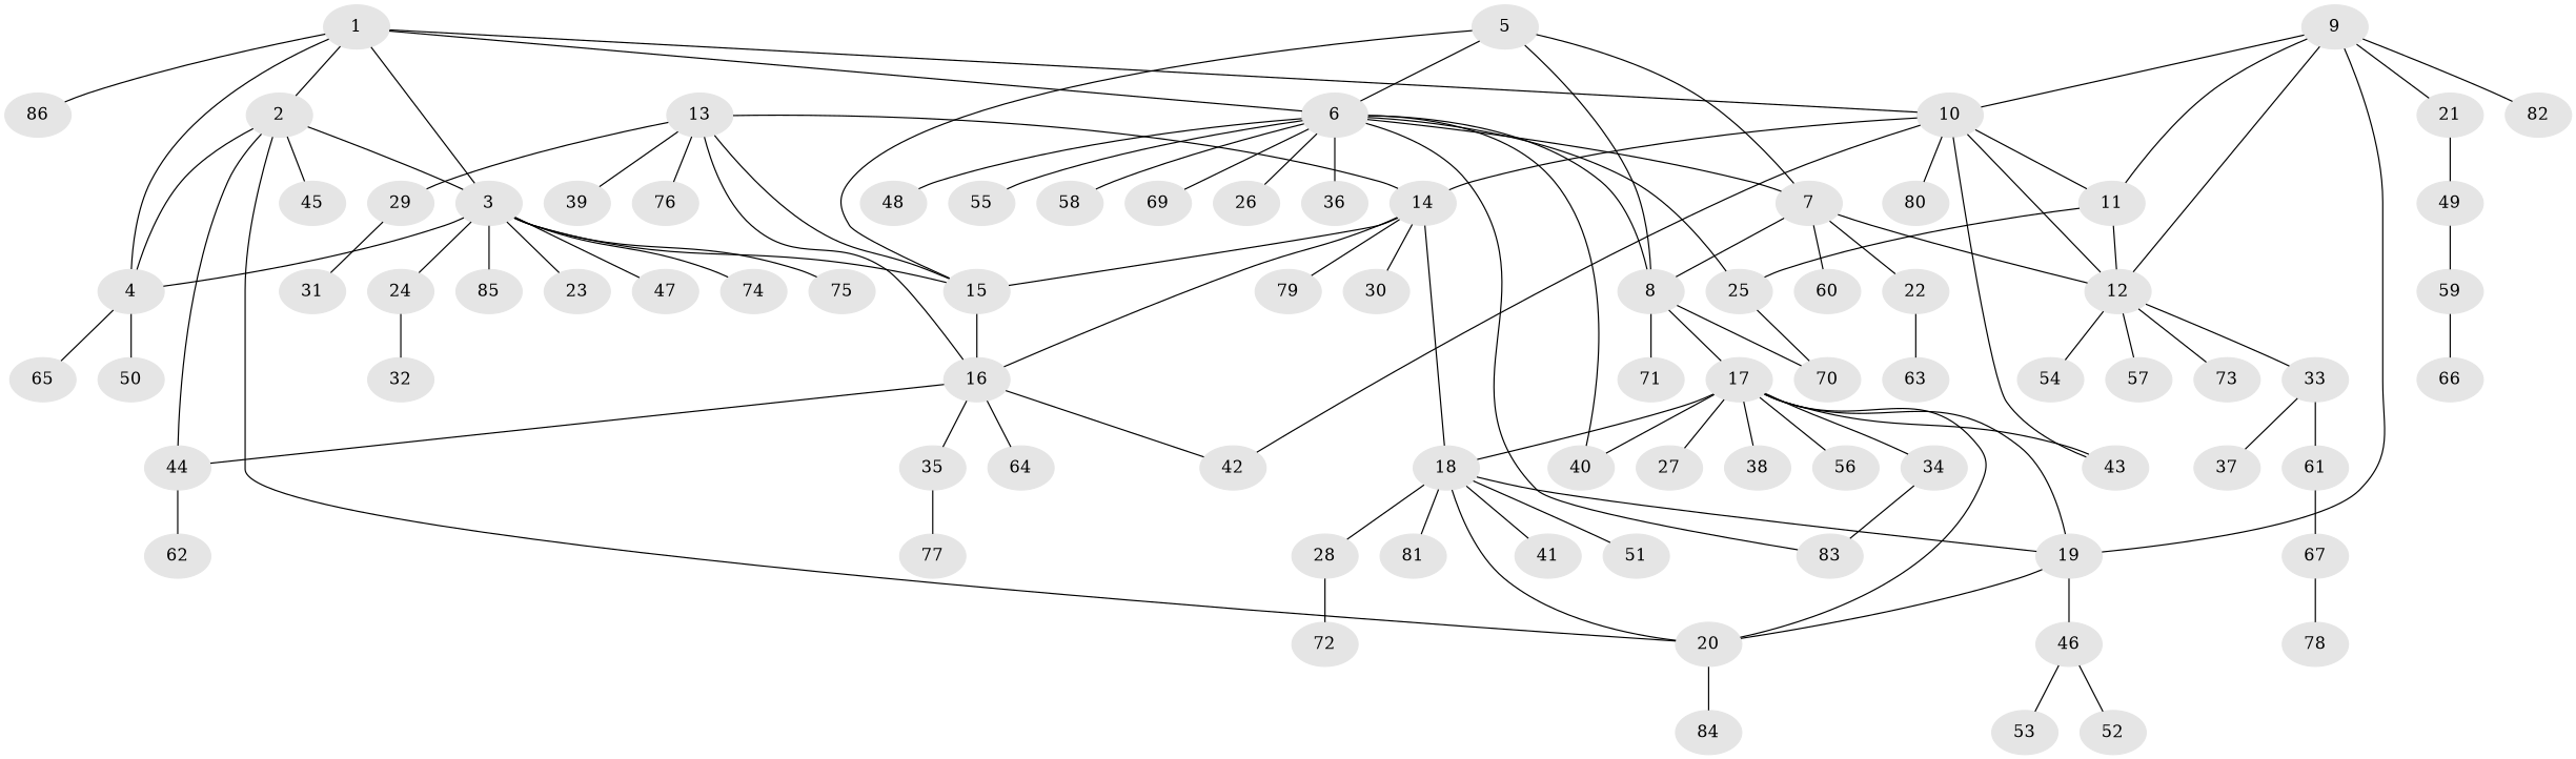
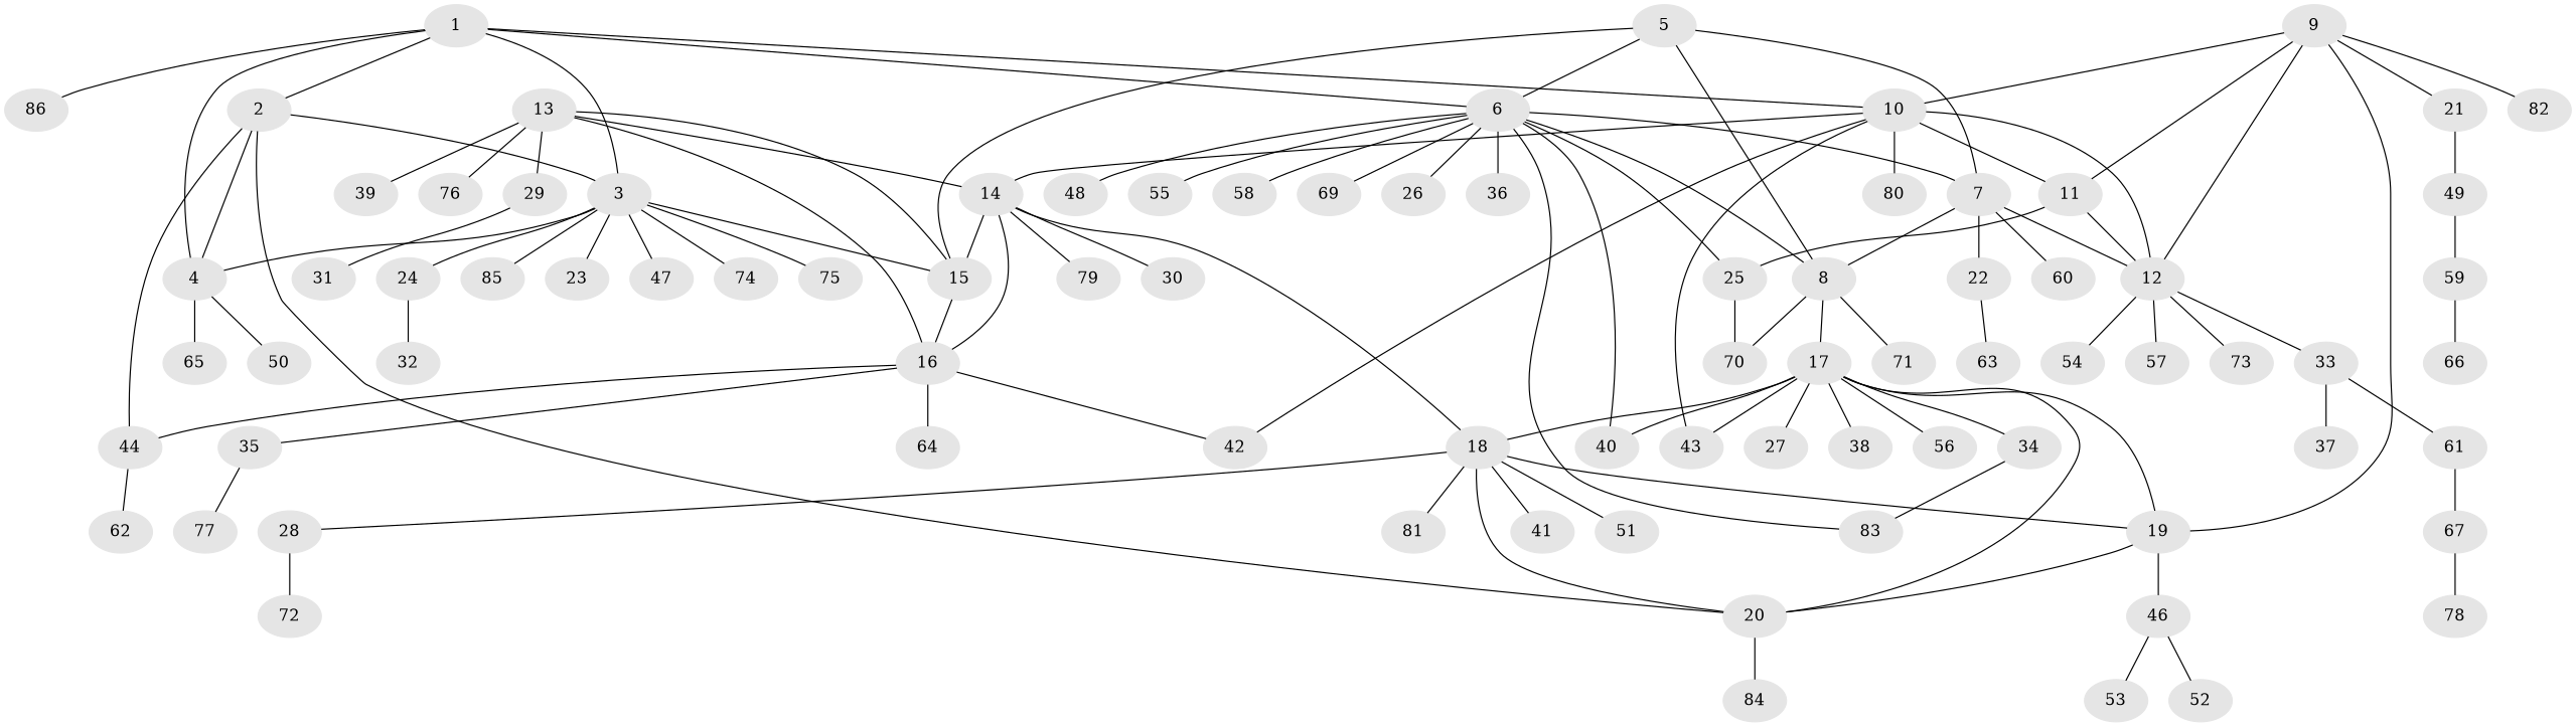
  graph {
    node [color=gray90 style=filled]
    1
    2
    3
    4
    6
    10
    86
    20
    44
-   45
    15
    23
    24
    47
    74
    75
    85
    50
    65
    7
    8
    25
    26
    36
    40
    48
    55
    58
    69
    83
    12
    11
    14
    42
    43
    80
    84
    62
    16
    32
    5
    22
    60
    17
    70
    71
    33
    54
    57
    73
    63
    19
    18
    27
    34
    38
    56
    9
    21
    82
    46
    49
    79
    30
    37
    61
    13
    29
    39
    76
    35
    64
    31
    28
    41
    51
    81
    77
    72
    52
    53
    59
    67
    66
    78
    1 -- 2
    1 -- 3
    1 -- 4
    1 -- 6
    1 -- 10
    1 -- 86
    2 -- 3
    2 -- 4
    2 -- 20
    2 -- 44
-   2 -- 45
    3 -- 4
    3 -- 15
    3 -- 23
    3 -- 24
    3 -- 47
    3 -- 74
    3 -- 75
    3 -- 85
    4 -- 50
    4 -- 65
    6 -- 7
    6 -- 8
    6 -- 25
    6 -- 26
    6 -- 36
    6 -- 40
    6 -- 48
    6 -- 55
    6 -- 58
    6 -- 69
    6 -- 83
    10 -- 12
    10 -- 11
    10 -- 14
    10 -- 42
    10 -- 43
    10 -- 80
    20 -- 84
    44 -- 62
    15 -- 16
    24 -- 32
    7 -- 8
    7 -- 12
    7 -- 22
    7 -- 60
    8 -- 17
    8 -- 70
    8 -- 71
    25 -- 70
    12 -- 33
    12 -- 54
    12 -- 57
    12 -- 73
    11 -- 25
    11 -- 12
    14 -- 15
    14 -- 16
    14 -- 18
    14 -- 79
    14 -- 30
    16 -- 44
    16 -- 42
    16 -- 35
    16 -- 64
    5 -- 6
    5 -- 15
    5 -- 7
    5 -- 8
    22 -- 63
    17 -- 20
    17 -- 40
    17 -- 43
    17 -- 19
    17 -- 18
    17 -- 27
    17 -- 34
    17 -- 38
    17 -- 56
    33 -- 37
    33 -- 61
    19 -- 20
    19 -- 46
    18 -- 20
    18 -- 19
    18 -- 28
    18 -- 41
    18 -- 51
    18 -- 81
    34 -- 83
    9 -- 10
    9 -- 12
    9 -- 11
    9 -- 19
    9 -- 21
    9 -- 82
    21 -- 49
    46 -- 52
    46 -- 53
    49 -- 59
    61 -- 67
    13 -- 15
    13 -- 14
    13 -- 16
    13 -- 29
    13 -- 39
    13 -- 76
    29 -- 31
    35 -- 77
    28 -- 72
    59 -- 66
    67 -- 78
  }
